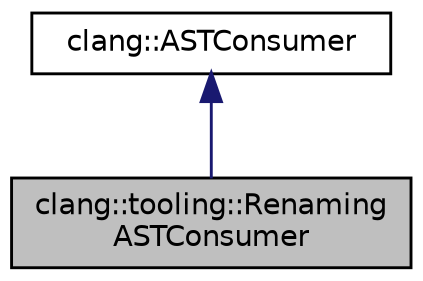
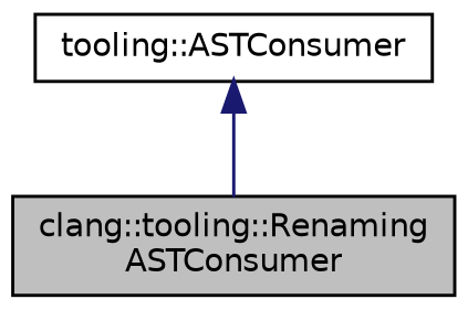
  digraph {
    node [color=black fontname=Helvetica fontsize=10 shape=record]
    n1 [fillcolor=grey75 fontcolor=black height=0.2 label="clang::tooling::Renaming\lASTConsumer" style=filled width=0.4]
-   n2 [height=0.2 label="clang::ASTConsumer" width=0.4]
+   n2 [height=0.2 label="tooling::ASTConsumer" width=0.4]
    n2 -> n1 [color=midnightblue dir=back fontname=Helvetica fontsize=10 labelfontname=Helvetica labelfontsize=10 style=solid]
  }
